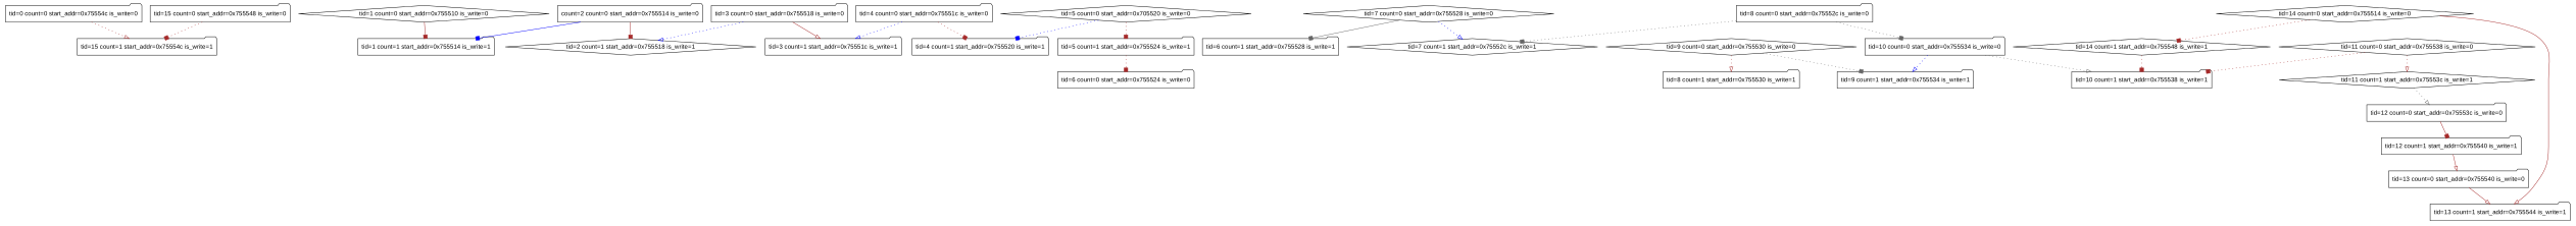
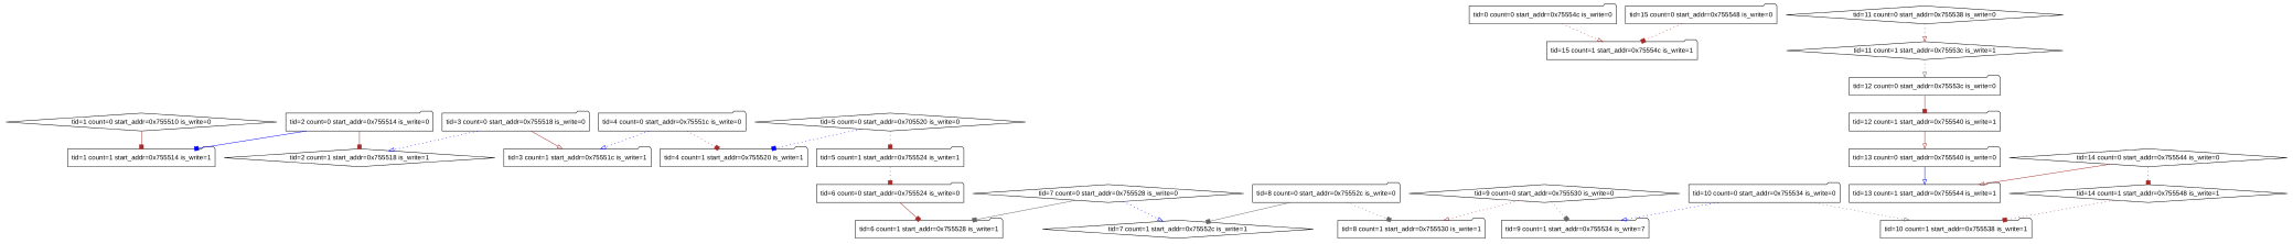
  digraph {
    fontname="Liberation Sans"
    node [count=0 fontname="Liberation Sans" is_write=0 shape=folder start_addr="0x75554c" tid=15]
    edge [arrowhead=box color=brown fontname="Liberation Sans" style=dotted]
    n1 [label="tid=0 count=0 start_addr=0x75554c is_write=0" tid=0]
    n2 [count=1 is_write=1 label="tid=15 count=1 start_addr=0x75554c is_write=1"]
    n3 [label="tid=1 count=0 start_addr=0x755510 is_write=0" shape=diamond start_addr="0x755510" tid=1]
    n4 [count=1 is_write=1 label="tid=1 count=1 start_addr=0x755514 is_write=1" start_addr="0x755514" tid=1]
-   n5 [label="count=2 count=0 start_addr=0x755514 is_write=0" start_addr="0x755514" tid=2]
+   n5 [label="tid=2 count=0 start_addr=0x755514 is_write=0" start_addr="0x755514" tid=2]
    n6 [count=1 is_write=1 label="tid=2 count=1 start_addr=0x755518 is_write=1" shape=diamond start_addr="0x755518" tid=2]
    n7 [label="tid=3 count=0 start_addr=0x755518 is_write=0" start_addr="0x755518" tid=3]
    n8 [count=1 is_write=1 label="tid=3 count=1 start_addr=0x75551c is_write=1" start_addr="0x75551c" tid=3]
    n9 [label="tid=4 count=0 start_addr=0x75551c is_write=0" start_addr="0x75551c" tid=4]
    n10 [count=1 is_write=1 label="tid=4 count=1 start_addr=0x755520 is_write=1" start_addr="0x755520" tid=4]
    n11 [label="tid=5 count=0 start_addr=0x705520 is_write=0" shape=diamond start_addr="0x755520" tid=5]
    n12 [count=1 is_write=1 label="tid=5 count=1 start_addr=0x755524 is_write=1" start_addr="0x755524" tid=5]
    n13 [label="tid=6 count=0 start_addr=0x755524 is_write=0" start_addr="0x755524" tid=6]
    n14 [count=1 is_write=1 label="tid=6 count=1 start_addr=0x755528 is_write=1" start_addr="0x755528" tid=6]
    n15 [label="tid=7 count=0 start_addr=0x755528 is_write=0" shape=diamond start_addr="0x755528" tid=7]
    n16 [count=1 is_write=1 label="tid=7 count=1 start_addr=0x75552c is_write=1" shape=diamond start_addr="0x75552c" tid=7]
    n17 [label="tid=8 count=0 start_addr=0x75552c is_write=0" start_addr="0x75552c" tid=8]
    n18 [count=1 is_write=1 label="tid=8 count=1 start_addr=0x755530 is_write=1" start_addr="0x755530" tid=8]
    n19 [label="tid=9 count=0 start_addr=0x755530 is_write=0" shape=diamond start_addr="0x755530" tid=9]
-   n20 [count=1 is_write=1 label="tid=9 count=1 start_addr=0x755534 is_write=1" start_addr="0x755534" tid=9]
+   n20 [count=1 is_write=1 label="tid=9 count=1 start_addr=0x755534 is_write=7" start_addr="0x755534" tid=9]
    n21 [label="tid=10 count=0 start_addr=0x755534 is_write=0" start_addr="0x755534" tid=10]
    n22 [count=1 is_write=1 label="tid=10 count=1 start_addr=0x755538 is_write=1" start_addr="0x755538" tid=10]
    n23 [label="tid=11 count=0 start_addr=0x755538 is_write=0" shape=diamond start_addr="0x755538" tid=11]
    n24 [count=1 is_write=1 label="tid=11 count=1 start_addr=0x75553c is_write=1" shape=diamond start_addr="0x75553c" tid=11]
    n25 [label="tid=12 count=0 start_addr=0x75553c is_write=0" start_addr="0x75553c" tid=12]
    n26 [count=1 is_write=1 label="tid=12 count=1 start_addr=0x755540 is_write=1" start_addr="0x755540" tid=12]
    n27 [label="tid=13 count=0 start_addr=0x755540 is_write=0" start_addr="0x755540" tid=13]
    n28 [count=1 is_write=1 label="tid=13 count=1 start_addr=0x755544 is_write=1" start_addr="0x755544" tid=13]
-   n29 [label="tid=14 count=0 start_addr=0x755514 is_write=0" shape=diamond start_addr="0x755544" tid=14]
+   n29 [label="tid=14 count=0 start_addr=0x755544 is_write=0" shape=diamond start_addr="0x755544" tid=14]
    n30 [count=1 is_write=1 label="tid=14 count=1 start_addr=0x755548 is_write=1" shape=diamond start_addr="0x755548" tid=14]
    n31 [label="tid=15 count=0 start_addr=0x755548 is_write=0" start_addr="0x755548"]
    n1 -> n2 [arrowhead=onormal]
    n3 -> n4 [style=solid]
    n5 -> n4 [color=blue style=solid]
    n5 -> n6 [style=solid]
    n7 -> n6 [arrowhead=onormal color=blue]
    n7 -> n8 [arrowhead=onormal style=solid]
    n9 -> n8 [arrowhead=onormal color=blue]
    n9 -> n10
    n11 -> n10 [color=blue]
    n11 -> n12
    n12 -> n13
+   n13 -> n14 [style=solid]
    n15 -> n14 [color=gray40 style=solid]
    n15 -> n16 [arrowhead=onormal color=blue]
-   n17 -> n16 [color=gray40]
-   n17 -> n21 [color=gray40]
+   n17 -> n16 [color=gray40 style=solid]
+   n17 -> n18 [color=gray40]
    n19 -> n18 [arrowhead=onormal]
    n19 -> n20 [color=gray40]
    n21 -> n20 [arrowhead=onormal color=blue]
    n21 -> n22 [arrowhead=onormal color=gray40]
-   n23 -> n22
    n23 -> n24 [arrowhead=onormal]
    n24 -> n25 [arrowhead=onormal color=gray40]
    n25 -> n26 [style=solid]
    n26 -> n27 [arrowhead=onormal style=solid]
-   n27 -> n28 [arrowhead=onormal style=solid]
+   n27 -> n28 [arrowhead=onormal color=blue style=solid]
    n29 -> n28 [arrowhead=onormal style=solid]
    n29 -> n30
    n30 -> n22
    n31 -> n2
  }
